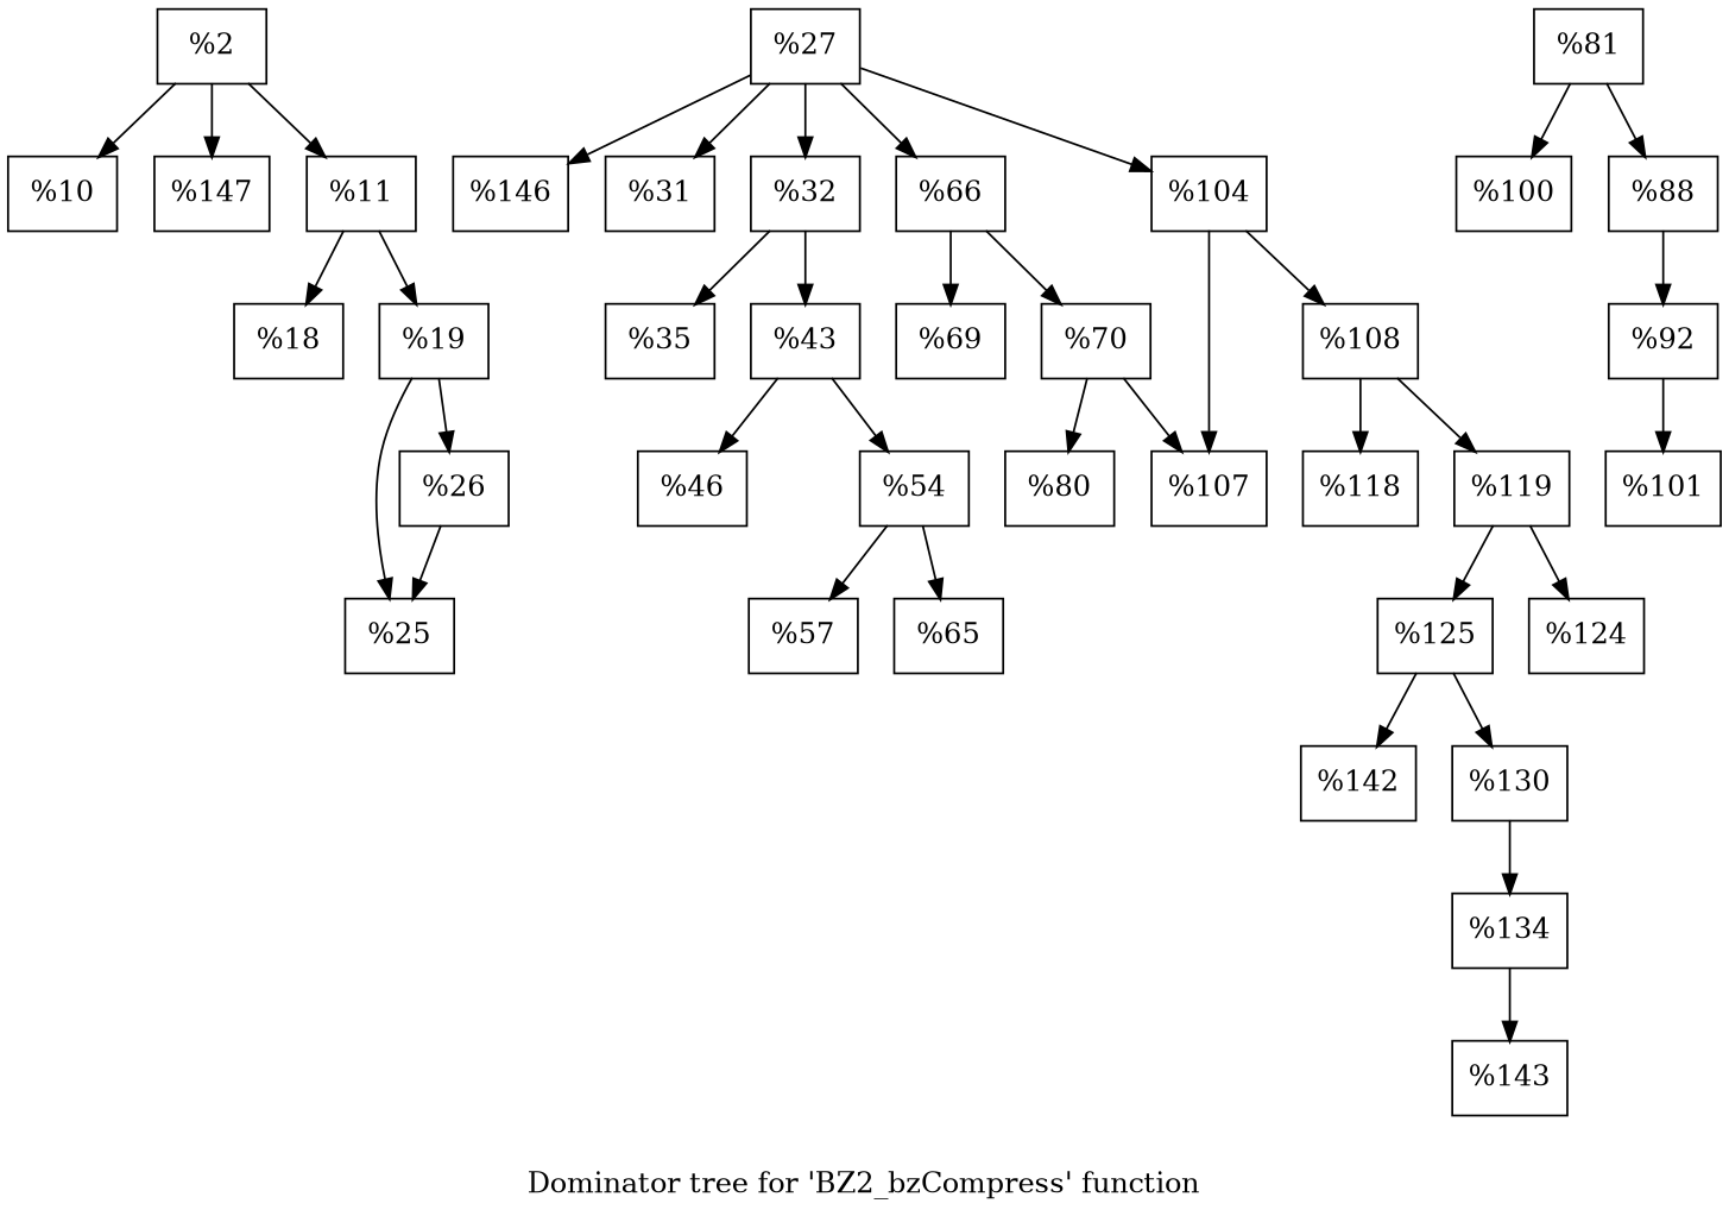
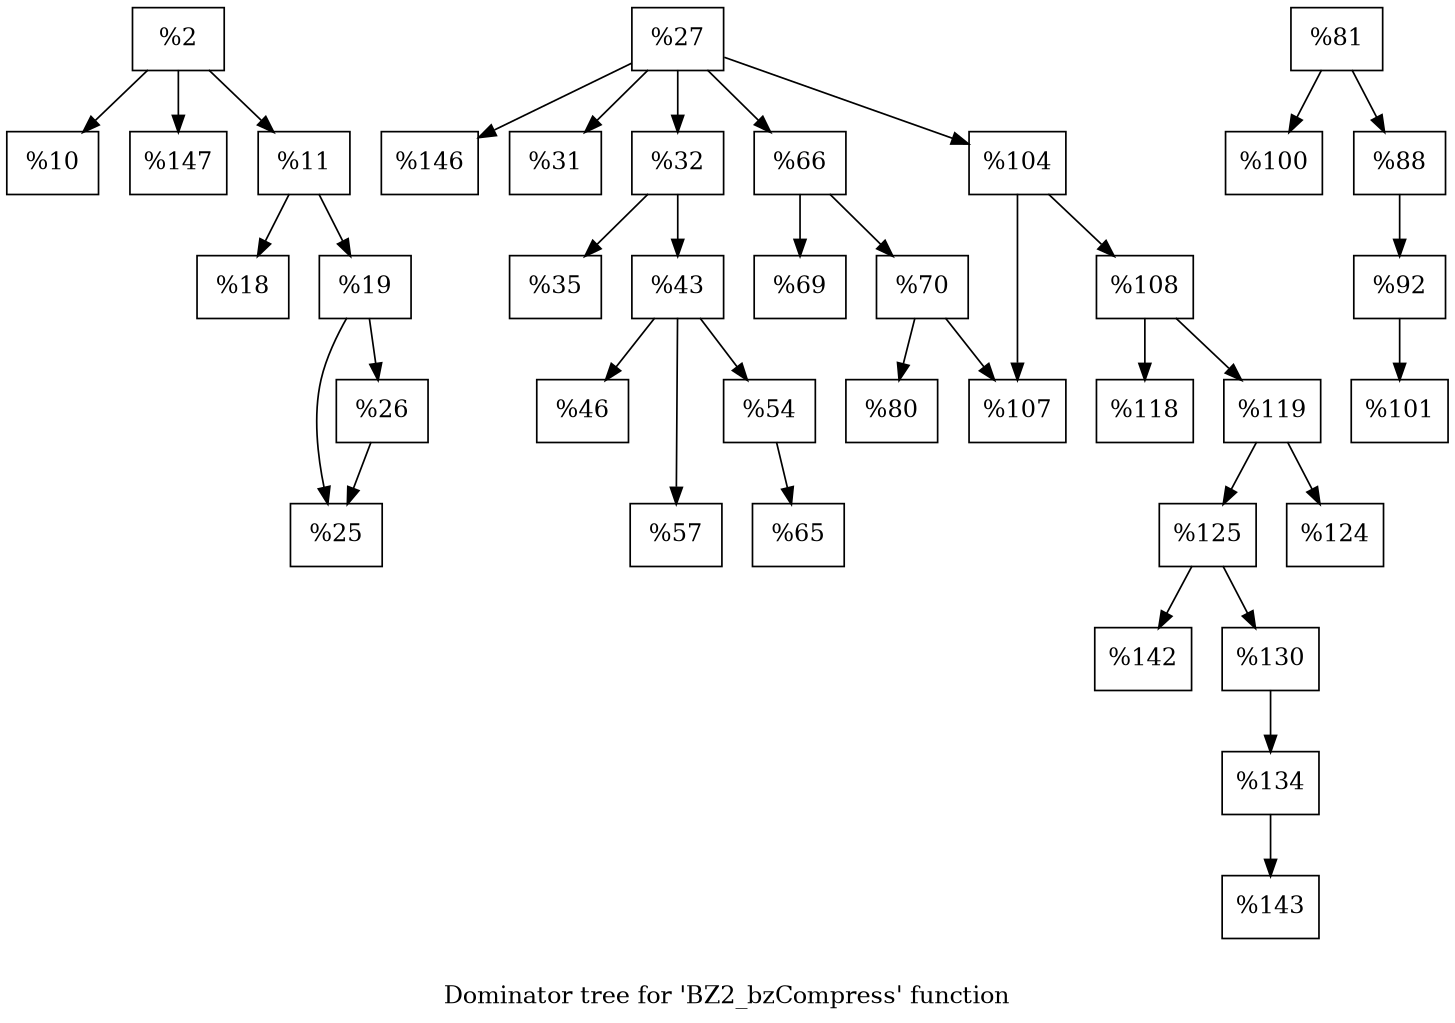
  digraph {
    label="Dominator tree for 'BZ2_bzCompress' function"
    node [shape=record]
    n1 [label="{%2}"]
    n2 [label="{%10}"]
    n3 [label="{%147}"]
    n4 [label="{%11}"]
    n5 [label="{%18}"]
    n6 [label="{%19}"]
    n7 [label="{%25}"]
    n8 [label="{%26}"]
    n9 [label="{%27}"]
    n10 [label="{%146}"]
    n11 [label="{%31}"]
    n12 [label="{%32}"]
    n13 [label="{%66}"]
    n14 [label="{%104}"]
    n15 [label="{%35}"]
    n16 [label="{%43}"]
    n17 [label="{%69}"]
    n18 [label="{%70}"]
    n19 [label="{%107}"]
    n20 [label="{%108}"]
    n21 [label="{%46}"]
    n22 [label="{%54}"]
    n23 [label="{%80}"]
    n24 [label="{%118}"]
    n25 [label="{%119}"]
    n26 [label="{%57}"]
    n27 [label="{%65}"]
    n28 [label="{%81}"]
    n29 [label="{%100}"]
    n30 [label="{%88}"]
    n31 [label="{%92}"]
    n32 [label="{%101}"]
    n33 [label="{%125}"]
    n34 [label="{%124}"]
    n35 [label="{%142}"]
    n36 [label="{%130}"]
    n37 [label="{%134}"]
    n38 [label="{%143}"]
    n1 -> n2
    n1 -> n3
    n1 -> n4
    n4 -> n5
    n4 -> n6
    n6 -> n7
    n6 -> n8
    n8 -> n7
    n9 -> n10
    n9 -> n11
    n9 -> n12
    n9 -> n13
    n9 -> n14
    n12 -> n15
    n12 -> n16
    n13 -> n17
    n13 -> n18
    n14 -> n19
    n14 -> n20
    n16 -> n21
    n16 -> n22
    n18 -> n19
    n18 -> n23
    n20 -> n24
    n20 -> n25
-   n22 -> n26
+   n16 -> n26
    n22 -> n27
    n25 -> n33
    n25 -> n34
    n28 -> n29
    n28 -> n30
    n30 -> n31
    n31 -> n32
    n33 -> n35
    n33 -> n36
    n36 -> n37
    n37 -> n38
  }
